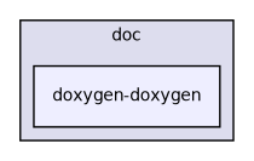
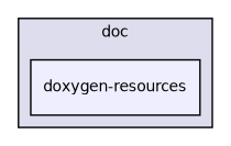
  digraph {
    compound=true
-   n1 [fillcolor="#eeeeff" fontname=Helvetica fontsize=10 label="doxygen-doxygen" pencolor=black shape=box style=filled]
+   n1 [fillcolor="#eeeeff" fontname=Helvetica fontsize=10 label="doxygen-resources" pencolor=black shape=box style=filled]
    subgraph cluster_1 {
      bgcolor="#ddddee"
      fontname=Helvetica
      fontsize=10
      label=doc
      pencolor=black
      n1
    }
  }
